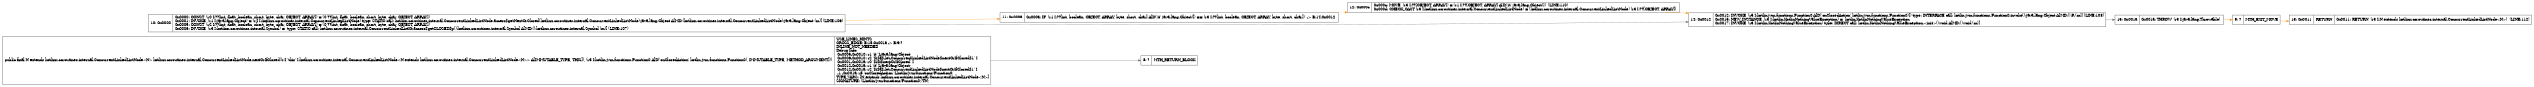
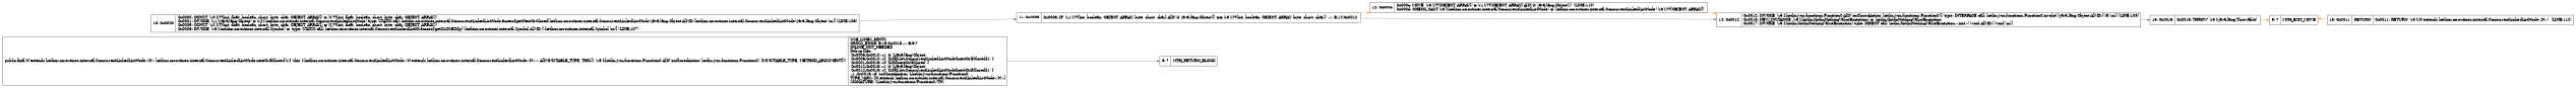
  digraph {
    rankdir=LR
    node [shape=record]
    edge [color=gray40]
    n1 [label="{8\:\ ?|MTH_RETURN_BLOCK\l}"]
    n2 [label="{10\:\ 0x0000|0x0000: CONST  (r0 I:??[int, float, boolean, short, byte, char, OBJECT, ARRAY]) = (0 ??[int, float, boolean, short, byte, char, OBJECT, ARRAY]) \l0x0001: INVOKE  (r1 I:java.lang.Object) = (r4 I:kotlinx.coroutines.internal.ConcurrentLinkedListNode) type: STATIC call: kotlinx.coroutines.internal.ConcurrentLinkedListNode.access$getNextOrClosed(kotlinx.coroutines.internal.ConcurrentLinkedListNode):java.lang.Object A[MD:(kotlinx.coroutines.internal.ConcurrentLinkedListNode):java.lang.Object (m)] (LINE:106)\l0x0005: CONST  (r2 I:??[int, float, boolean, short, byte, char, OBJECT, ARRAY]) = (0 ??[int, float, boolean, short, byte, char, OBJECT, ARRAY]) \l0x0006: INVOKE  (r3 I:kotlinx.coroutines.internal.Symbol) =  type: STATIC call: kotlinx.coroutines.internal.ConcurrentLinkedListKt.access$getCLOSED$p():kotlinx.coroutines.internal.Symbol A[MD:():kotlinx.coroutines.internal.Symbol (m)] (LINE:107)\l}"]
    n3 [label="{11\:\ 0x000a|0x000a: IF  (r1 I:??[int, boolean, OBJECT, ARRAY, byte, short, char] A[D('it' java.lang.Object)]) == (r3 I:??[int, boolean, OBJECT, ARRAY, byte, short, char])  \-\> B:14:0x0012 \l}"]
    n4 [label="{12\:\ 0x000c|0x000c: MOVE  (r3 I:??[OBJECT, ARRAY]) = (r1 I:??[OBJECT, ARRAY] A[D('it' java.lang.Object)])  (LINE:110)\l0x000d: CHECK_CAST (r3 I:kotlinx.coroutines.internal.ConcurrentLinkedListNode) = (kotlinx.coroutines.internal.ConcurrentLinkedListNode) (r3 I:??[OBJECT, ARRAY]) \l}"]
    n5 [label="{14\:\ 0x0012|0x0012: INVOKE  (r5 I:kotlin.jvm.functions.Function0 A[D('onClosedAction' kotlin.jvm.functions.Function0)]) type: INTERFACE call: kotlin.jvm.functions.Function0.invoke():java.lang.Object A[MD:():R (m)] (LINE:108)\l0x0015: NEW_INSTANCE  (r3 I:kotlin.KotlinNothingValueException) =  kotlin.KotlinNothingValueException \l0x0017: INVOKE  (r3 I:kotlin.KotlinNothingValueException) type: DIRECT call: kotlin.KotlinNothingValueException.\<init\>():void A[MD:():void (m)]\l}"]
    n6 [label="{15\:\ 0x001a|0x001a: THROW  (r3 I:java.lang.Throwable) \l}"]
    n7 [label="{13\:\ 0x0011|RETURN\l|0x0011: RETURN  (r3 I:N extends kotlinx.coroutines.internal.ConcurrentLinkedListNode\<N\>)  (LINE:112)\l}"]
    n8 [label="{9\:\ ?|MTH_EXIT_MOVE\l}"]
    n9 [label="{public final N extends kotlinx.coroutines.internal.ConcurrentLinkedListNode\<N\> kotlinx.coroutines.internal.ConcurrentLinkedListNode.nextOrIfClosed((r4 'this' I:kotlinx.coroutines.internal.ConcurrentLinkedListNode\<N extends kotlinx.coroutines.internal.ConcurrentLinkedListNode\<N\>\> A[IMMUTABLE_TYPE, THIS]), (r5 I:kotlin.jvm.functions.Function0 A[D('onClosedAction' kotlin.jvm.functions.Function0), IMMUTABLE_TYPE, METHOD_ARGUMENT]))  | USE_LINES_HINTS\lCROSS_EDGE: B:15:0x001a \-\> B:9:?\lINLINE_NOT_NEEDED\lDebug Info:\l  0x0005\-0x0010: r1 'it' Ljava\/lang\/Object;\l  0x0006\-0x0010: r2 '$i$a$\-let\-ConcurrentLinkedListNode$nextOrIfClosed$1' I\l  0x0001\-0x001a: r0 '$i$f$nextOrIfClosed' I\l  0x0012\-0x001a: r1 'it' Ljava\/lang\/Object;\l  0x0012\-0x001a: r2 '$i$a$\-let\-ConcurrentLinkedListNode$nextOrIfClosed$1' I\l  \-1 \-0x001a: r5 'onClosedAction' Lkotlin\/jvm\/functions\/Function0;\lTYPE_VARS: [N extends kotlinx.coroutines.internal.ConcurrentLinkedListNode\<N\>]\lSIGNATURE: (Lkotlin\/jvm\/functions\/Function0;)TN;\l}"]
-   n2 -> n3 [color=darkorange]
+   n2 -> n3
    n3 -> n4 [color=darkorange style=dashed]
-   n2 -> n5
+   n3 -> n5
    n4 -> n5 [color=darkorange]
    n5 -> n6
    n6 -> n8 [color=darkorange]
-   n8 -> n7 [color=darkorange]
+   n7 -> n8 [color=darkorange]
    n9 -> n1
  }
